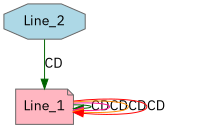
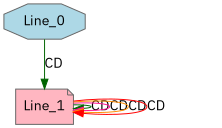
  digraph {
    fontname="IBM Plex Sans"
    node [style=filled color=gray40 fontname="IBM Plex Sans"]
    edge [color=darkgreen fontname="IBM Plex Sans"]
-   Line_0 [fillcolor=lightblue shape=octagon label=Line_2]
+   Line_0 [fillcolor=lightblue shape=octagon]
    Line_1 [fillcolor=lightpink shape=note]
    Line_0 -> Line_1 [label=CD]
    Line_1 -> Line_1 [label=CD]
    Line_1 -> Line_1 [label=CD color=deeppink]
    Line_1 -> Line_1 [label=CD color=darkorange]
    Line_1 -> Line_1 [label=CD color=red]
  }
